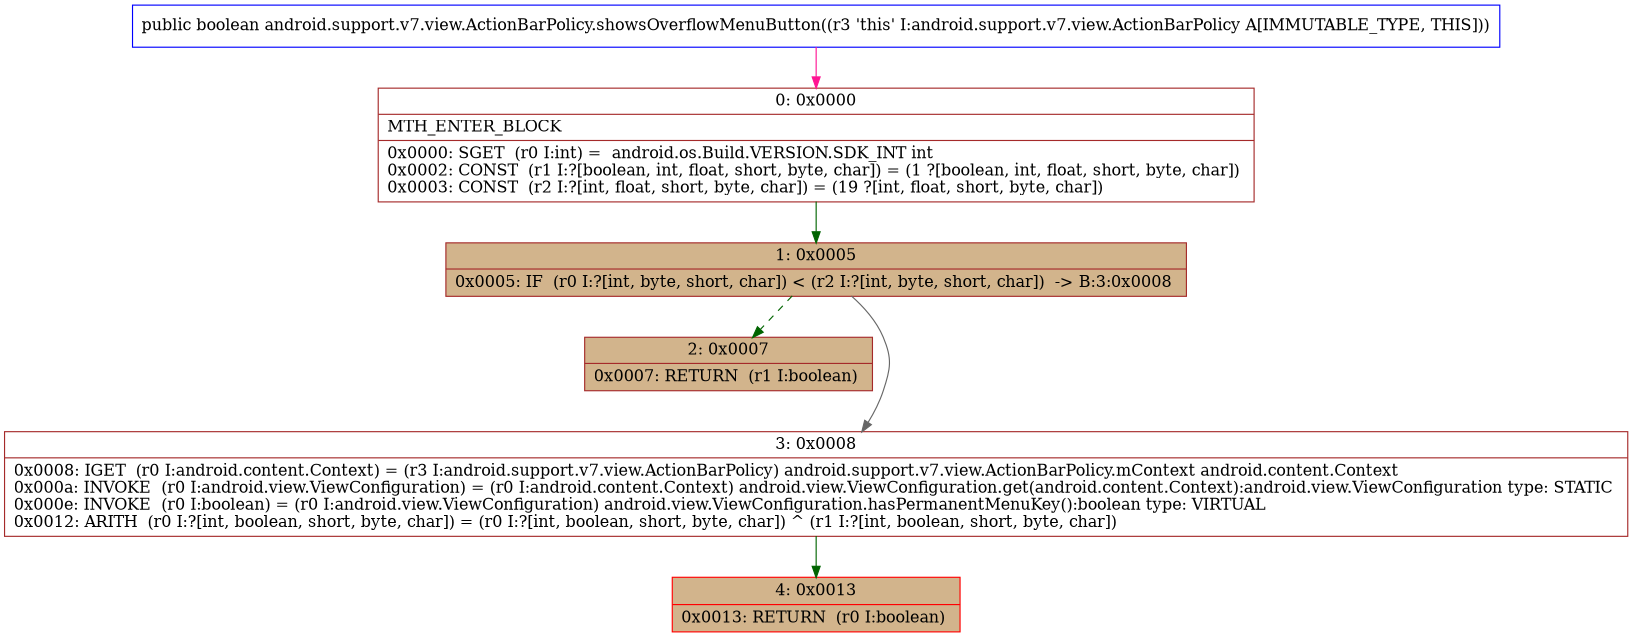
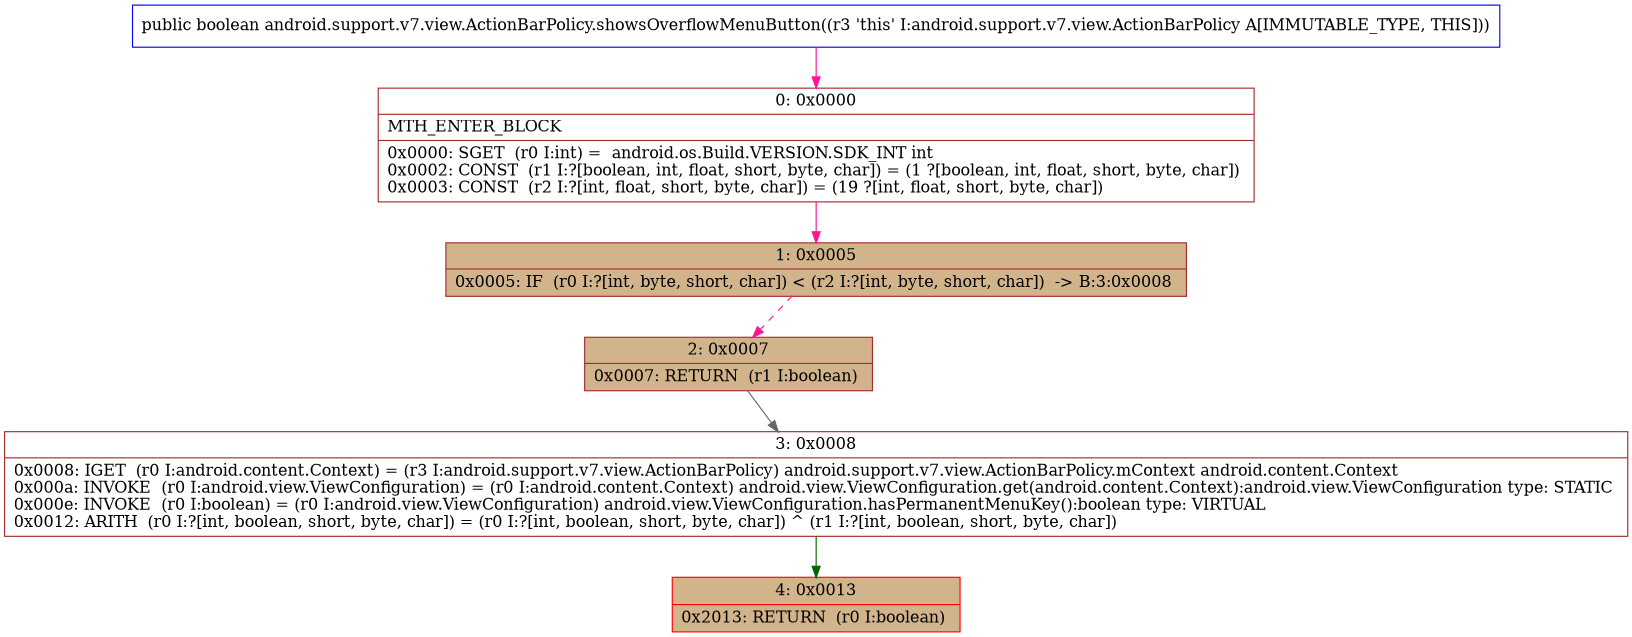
  digraph {
    node [color=brown fillcolor=white shape=record style=filled]
    edge [color=darkgreen]
    n1 [label="{0\:\ 0x0000|MTH_ENTER_BLOCK\l|0x0000: SGET  (r0 I:int) =  android.os.Build.VERSION.SDK_INT int \l0x0002: CONST  (r1 I:?[boolean, int, float, short, byte, char]) = (1 ?[boolean, int, float, short, byte, char]) \l0x0003: CONST  (r2 I:?[int, float, short, byte, char]) = (19 ?[int, float, short, byte, char]) \l}"]
    n2 [fillcolor=tan label="{1\:\ 0x0005|0x0005: IF  (r0 I:?[int, byte, short, char]) \< (r2 I:?[int, byte, short, char])  \-\> B:3:0x0008 \l}"]
    n3 [fillcolor=tan label="{2\:\ 0x0007|0x0007: RETURN  (r1 I:boolean) \l}"]
    n4 [label="{3\:\ 0x0008|0x0008: IGET  (r0 I:android.content.Context) = (r3 I:android.support.v7.view.ActionBarPolicy) android.support.v7.view.ActionBarPolicy.mContext android.content.Context \l0x000a: INVOKE  (r0 I:android.view.ViewConfiguration) = (r0 I:android.content.Context) android.view.ViewConfiguration.get(android.content.Context):android.view.ViewConfiguration type: STATIC \l0x000e: INVOKE  (r0 I:boolean) = (r0 I:android.view.ViewConfiguration) android.view.ViewConfiguration.hasPermanentMenuKey():boolean type: VIRTUAL \l0x0012: ARITH  (r0 I:?[int, boolean, short, byte, char]) = (r0 I:?[int, boolean, short, byte, char]) ^ (r1 I:?[int, boolean, short, byte, char]) \l}"]
-   n5 [color=red fillcolor=tan label="{4\:\ 0x0013|0x0013: RETURN  (r0 I:boolean) \l}"]
+   n5 [color=red fillcolor=tan label="{4\:\ 0x0013|0x2013: RETURN  (r0 I:boolean) \l}"]
    n6 [color=blue label="{public boolean android.support.v7.view.ActionBarPolicy.showsOverflowMenuButton((r3 'this' I:android.support.v7.view.ActionBarPolicy A[IMMUTABLE_TYPE, THIS])) }"]
-   n1 -> n2
-   n2 -> n3 [style=dashed]
-   n2 -> n4 [color=gray40]
+   n1 -> n2 [color=deeppink]
+   n2 -> n3 [color=deeppink style=dashed]
+   n3 -> n4 [color=gray40]
    n4 -> n5
    n6 -> n1 [color=deeppink]
  }
